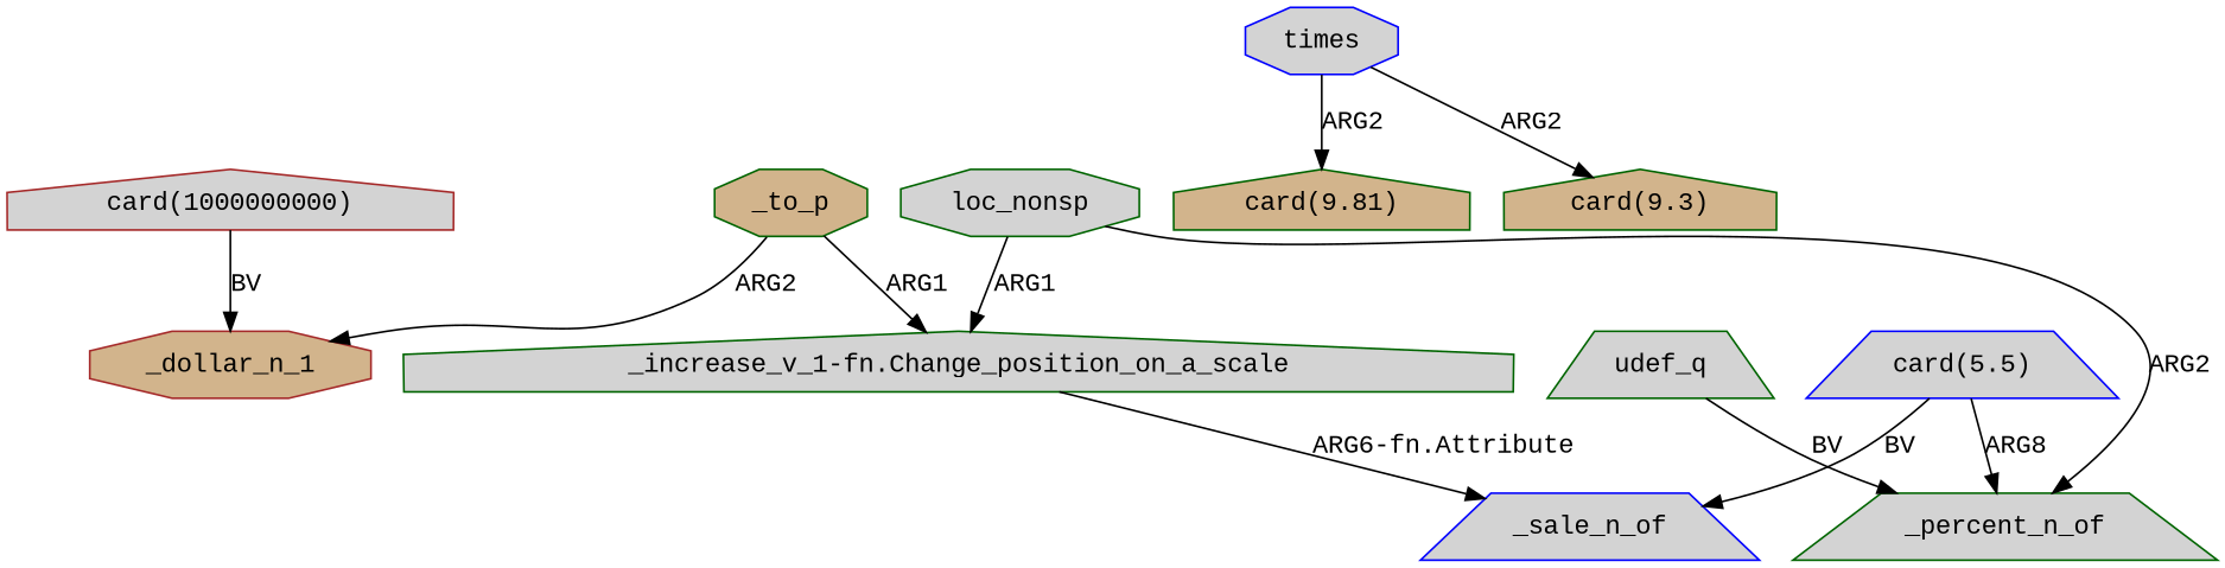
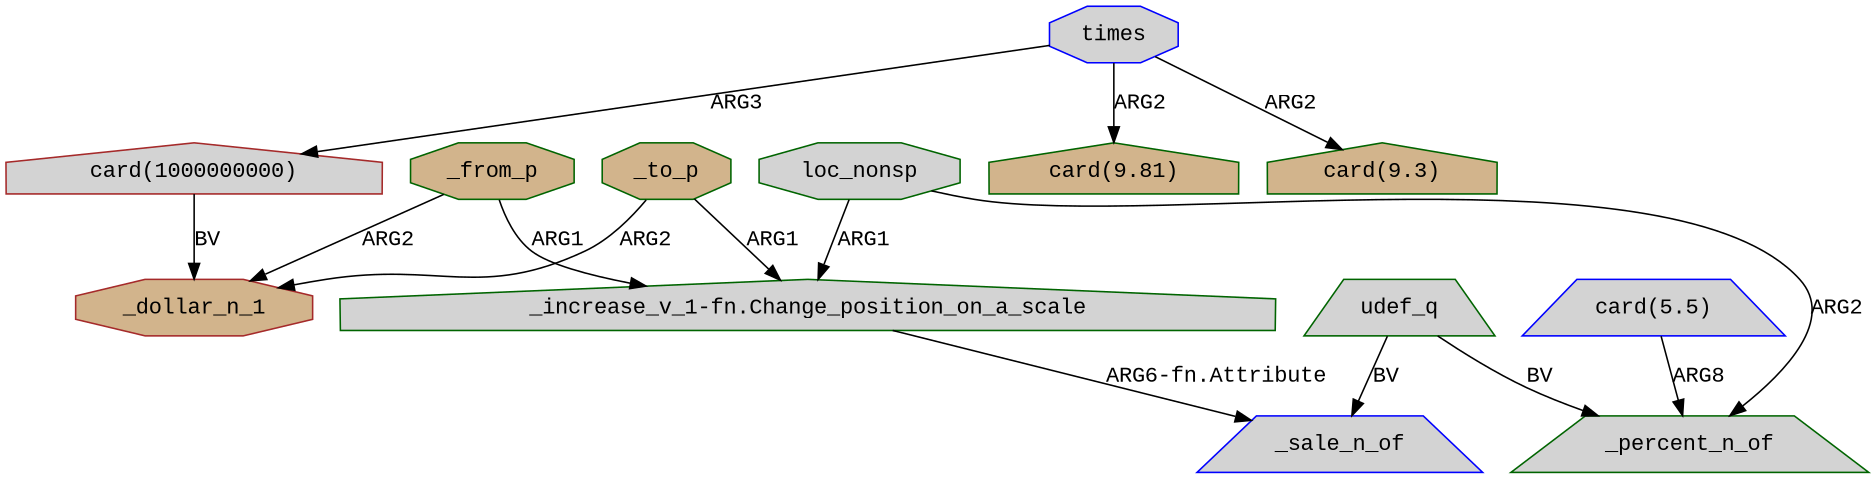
  digraph {
    fontname="Liberation Mono"
    node [color=darkgreen fillcolor=lightgrey fontname="Liberation Mono" shape=octagon style=filled]
    edge [fontname="Liberation Mono"]
    _to_p [fillcolor=tan]
    "_increase_v_1-fn.Change_position_on_a_scale" [shape=house]
    _dollar_n_1 [color=brown fillcolor=tan]
    _sale_n_of [color=blue shape=trapezium]
    "card(1000000000)" [color=brown shape=house]
    udef_q [shape=trapezium]
    _percent_n_of [shape=trapezium]
    times [color=blue]
    "card(9.81)" [fillcolor=tan shape=house]
    "card(9.3)" [fillcolor=tan shape=house]
+   _from_p [fillcolor=tan]
    loc_nonsp
    "card(5.5)" [color=blue shape=trapezium]
    _to_p -> "_increase_v_1-fn.Change_position_on_a_scale" [label=ARG1]
    _to_p -> _dollar_n_1 [label=ARG2]
    "_increase_v_1-fn.Change_position_on_a_scale" -> _sale_n_of [label="ARG6-fn.Attribute"]
    "card(1000000000)" -> _dollar_n_1 [label=BV]
-   "card(5.5)" -> _sale_n_of [label=BV]
+   udef_q -> _sale_n_of [label=BV]
    udef_q -> _percent_n_of [label=BV]
+   times -> "card(1000000000)" [label=ARG3]
    times -> "card(9.81)" [label=ARG2]
    times -> "card(9.3)" [label=ARG2]
+   _from_p -> "_increase_v_1-fn.Change_position_on_a_scale" [label=ARG1]
+   _from_p -> _dollar_n_1 [label=ARG2]
    loc_nonsp -> "_increase_v_1-fn.Change_position_on_a_scale" [label=ARG1]
    loc_nonsp -> _percent_n_of [label=ARG2]
    "card(5.5)" -> _percent_n_of [label=ARG8]
  }
